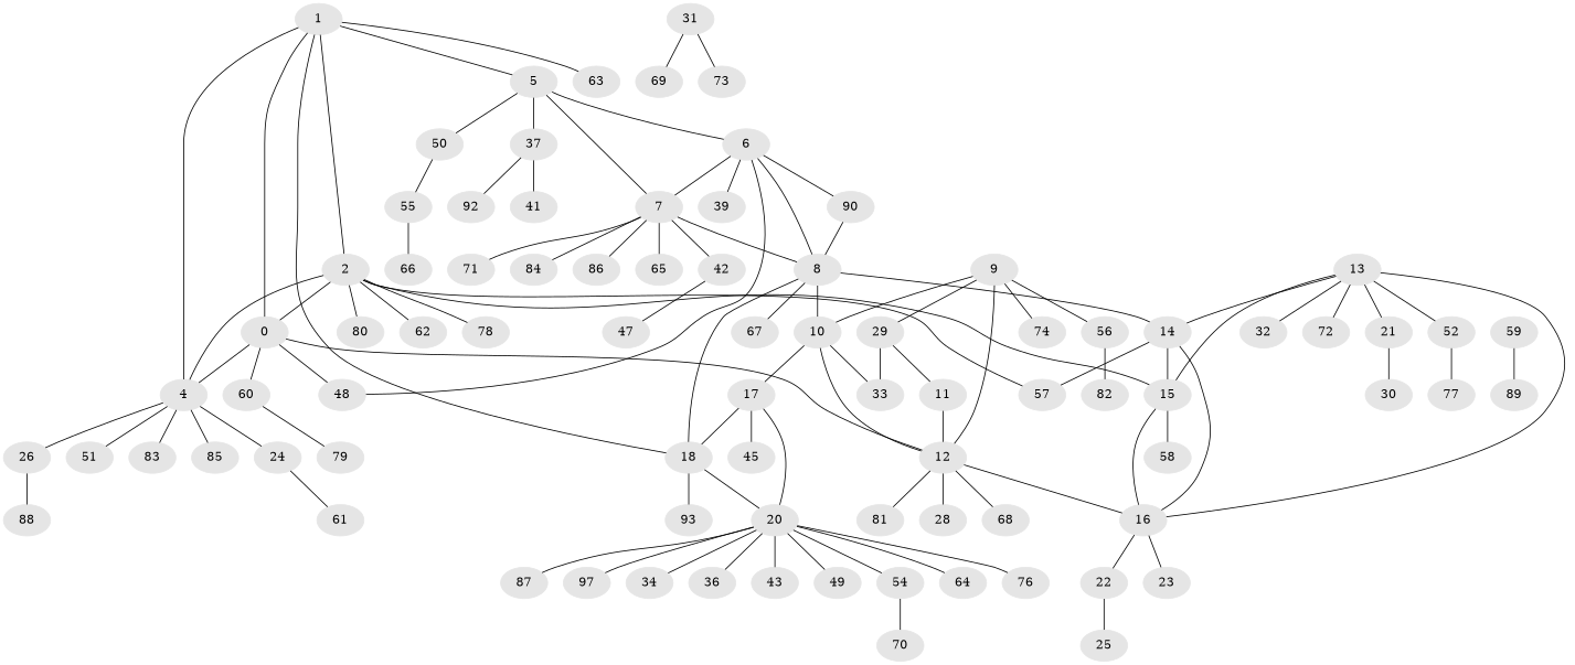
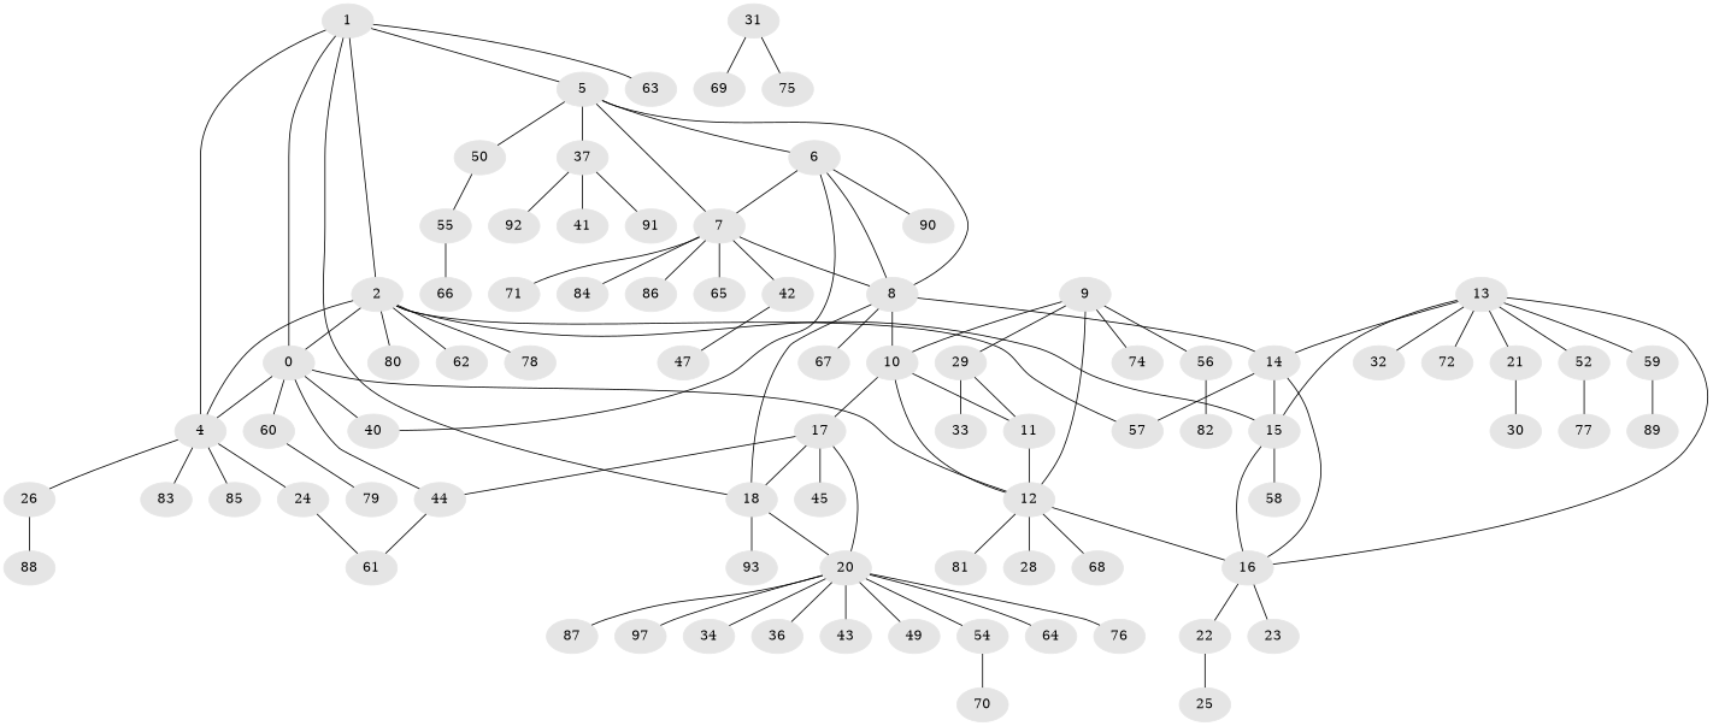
  graph {
    node [color=gray90 style=filled]
    1
    2
    n3 [label=0]
    4
    5
    18
    63
    15
    57
    62
    78
    80
    12
-   40 [label=48]
+   40
+   44
    60
    24
    26
-   51
    83
    85
    6
    7
    8
    37
    50
    20
    n28 [label=93]
    16
    58
    28
    68
    81
    61
    79
    88
    31
    69
-   75 [label=73]
-   39
+   75
    90
    42
    65
    71
    84
    86
    10
    14
    67
    41
+   91
    92
    55
    47
    11
    17
    9
    29
    56
    74
    33
    82
    45
    22
    23
    13
    21
    32
    52
    59
    72
    30
    77
    89
    n75 [label=97]
    34
    36
    43
    49
    54
    64
    76
    87
    25
    70
    66
    1 -- 2
    1 -- n3
    1 -- 4
    1 -- 5
    1 -- 18
    1 -- 63
    2 -- n3
    2 -- 4
    2 -- 15
    2 -- 57
    2 -- 62
    2 -- 78
    2 -- 80
    n3 -- 4
    n3 -- 12
    n3 -- 40
+   n3 -- 44
    n3 -- 60
    4 -- 24
    4 -- 26
-   4 -- 51
    4 -- 83
    4 -- 85
    5 -- 6
    5 -- 7
-   90 -- 8
+   5 -- 8
    5 -- 37
    5 -- 50
    18 -- 20
    18 -- n28
    15 -- 16
    15 -- 58
    12 -- 16
    12 -- 28
    12 -- 68
    12 -- 81
+   44 -- 61
    60 -- 79
    24 -- 61
    26 -- 88
    6 -- 40
    6 -- 7
    6 -- 8
-   6 -- 39
    6 -- 90
    7 -- 8
    7 -- 42
    7 -- 65
    7 -- 71
    7 -- 84
    7 -- 86
    8 -- 18
    8 -- 10
    8 -- 14
    8 -- 67
    37 -- 41
+   37 -- 91
    37 -- 92
    50 -- 55
    20 -- n75
    20 -- 34
    20 -- 36
    20 -- 43
    20 -- 49
    20 -- 54
    20 -- 64
    20 -- 76
    20 -- 87
    16 -- 22
    16 -- 23
    31 -- 69
    31 -- 75
    42 -- 47
    10 -- 12
-   10 -- 33
+   10 -- 11
    10 -- 17
    14 -- 15
    14 -- 57
    14 -- 16
    55 -- 66
    11 -- 12
    17 -- 18
+   17 -- 44
    17 -- 20
    17 -- 45
    9 -- 12
    9 -- 10
    9 -- 29
    9 -- 56
    9 -- 74
    29 -- 11
    29 -- 33
    56 -- 82
    22 -- 25
    13 -- 15
    13 -- 16
    13 -- 14
    13 -- 21
    13 -- 32
    13 -- 52
+   13 -- 59
    13 -- 72
    21 -- 30
    52 -- 77
    59 -- 89
    54 -- 70
  }
